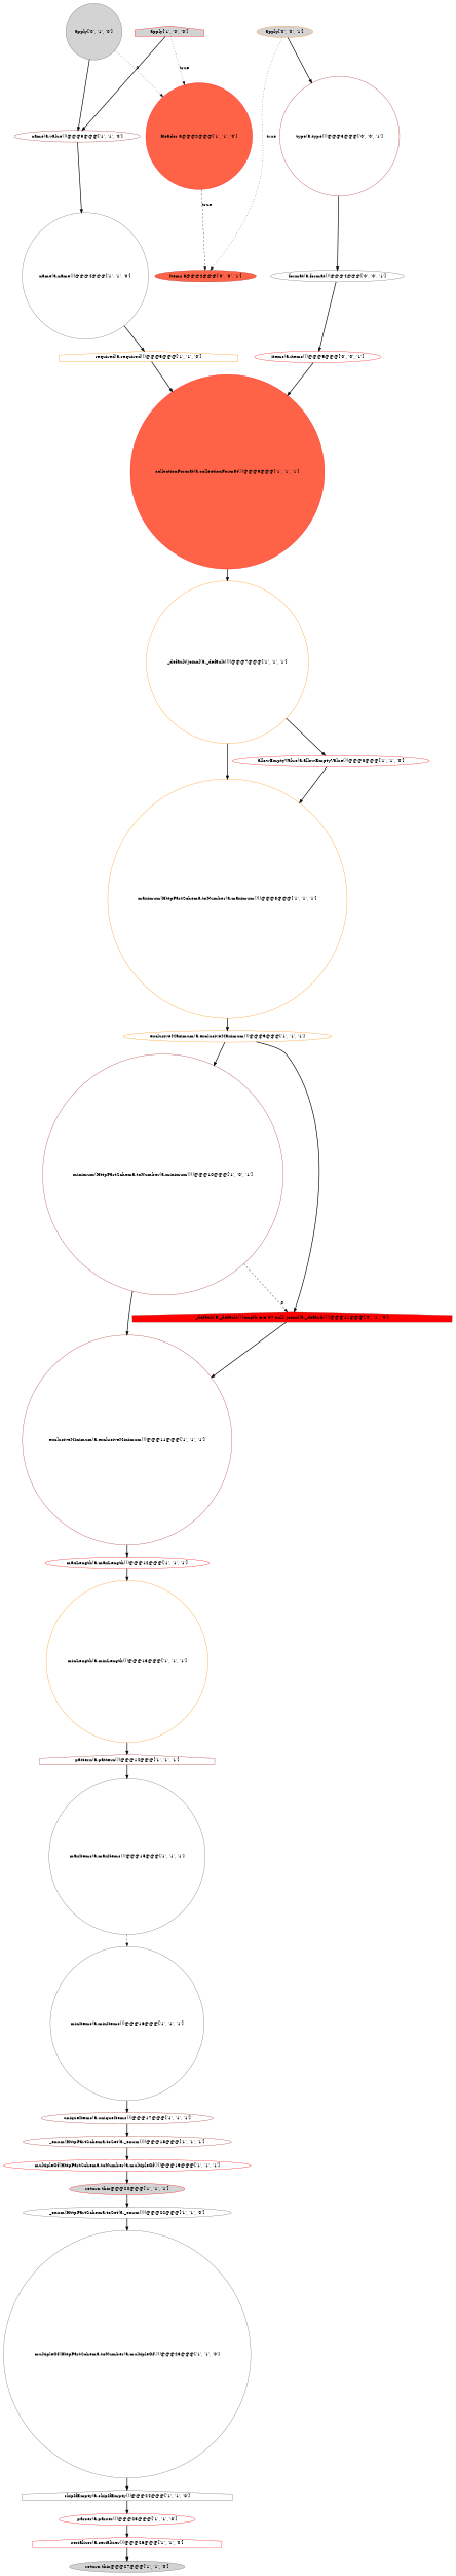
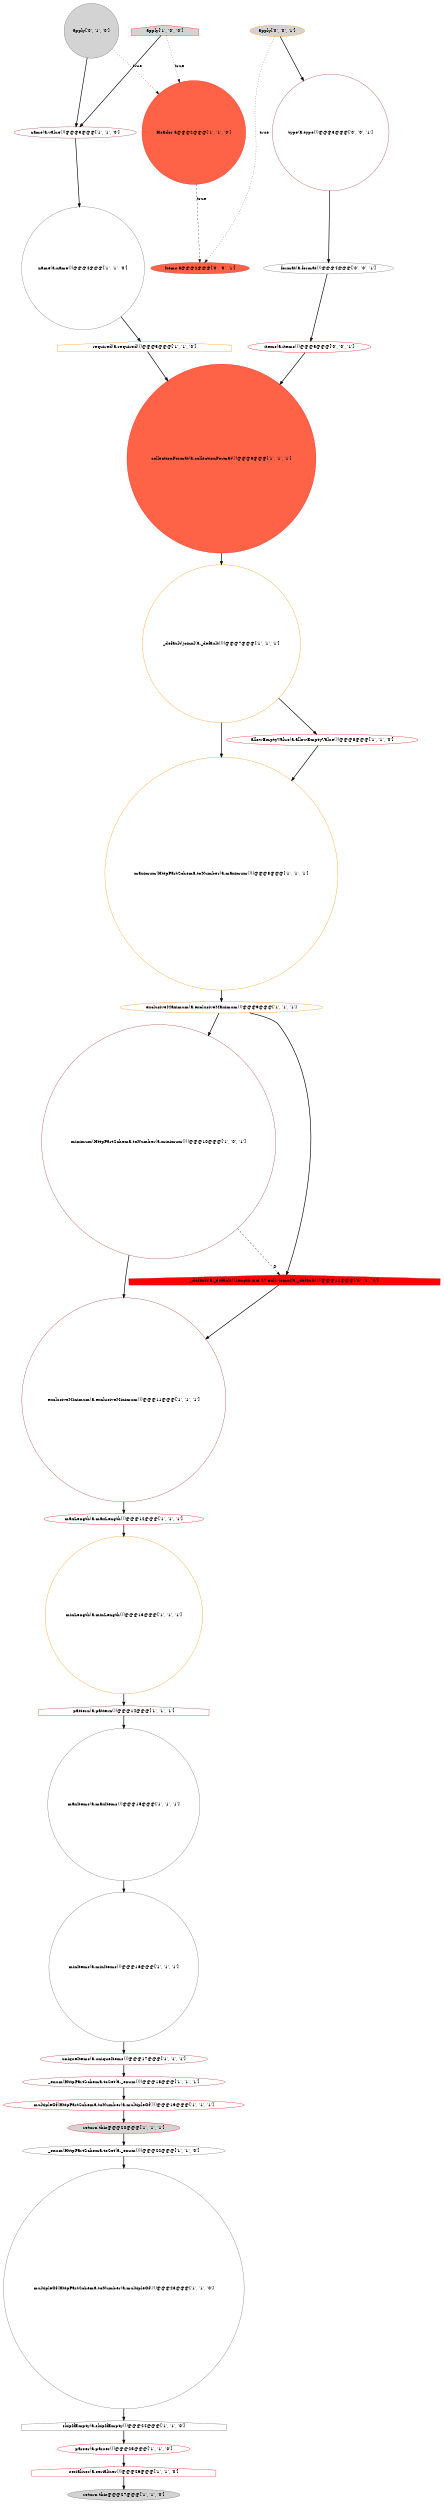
  digraph {
    node [color=red fillcolor=white shape=ellipse style=filled]
    edge [style=bold]
    n1 [color=gray40 label="multipleOf(HttpPartSchema.toNumber(a.multipleOf()))@@@23@@@['1', '1', '0']" shape=circle]
    n2 [color=gray40 label="skipIfEmpty(a.skipIfEmpty())@@@24@@@['1', '1', '0']" shape=house]
    n3 [label="parser(a.parser())@@@25@@@['1', '1', '0']"]
    n4 [color=darkorange label="maximum(HttpPartSchema.toNumber(a.maximum()))@@@8@@@['1', '1', '1']" shape=circle]
    n5 [color=darkorange label="exclusiveMaximum(a.exclusiveMaximum())@@@9@@@['1', '1', '1']"]
    n6 [color=brown label="minimum(HttpPartSchema.toNumber(a.minimum()))@@@10@@@['1', '0', '1']" shape=circle]
    n7 [color=brown fillcolor=red label="_default(a._default().length == 0? null: joinnl(a._default()))@@@11@@@['0', '1', '0']" shape=house]
    n8 [color=darkorange label="required(a.required())@@@5@@@['1', '1', '0']" shape=house]
    n9 [fillcolor=tomato label="collectionFormat(a.collectionFormat())@@@6@@@['1', '1', '1']" shape=circle]
    n10 [color=darkorange label="_default(joinnl(a._default()))@@@7@@@['1', '1', '1']" shape=circle]
    n11 [color=brown label="name(a.value())@@@3@@@['1', '1', '0']"]
    n12 [color=gray40 label="name(a.name())@@@4@@@['1', '1', '0']" shape=circle]
    n13 [color=gray40 label="format(a.format())@@@4@@@['0', '0', '1']"]
    n14 [label="items(a.items())@@@5@@@['0', '0', '1']"]
    n15 [label="multipleOf(HttpPartSchema.toNumber(a.multipleOf()))@@@19@@@['1', '1', '1']"]
    n16 [fillcolor=lightgray label="return this@@@20@@@['1', '1', '1']"]
    n17 [color=gray40 label="_enum(HttpPartSchema.toSet(a._enum()))@@@22@@@['1', '1', '0']"]
    n18 [color=gray40 label="maxItems(a.maxItems())@@@15@@@['1', '1', '1']" shape=circle]
    n19 [color=gray40 label="minItems(a.minItems())@@@16@@@['1', '1', '1']" shape=circle]
    n20 [color=brown label="uniqueItems(a.uniqueItems())@@@17@@@['1', '1', '1']"]
    n21 [color=brown label="type(a.type())@@@3@@@['0', '0', '1']" shape=circle]
    n22 [color=brown label="_enum(HttpPartSchema.toSet(a._enum()))@@@18@@@['1', '1', '1']"]
    n23 [color=darkorange label="minLength(a.minLength())@@@13@@@['1', '1', '1']" shape=circle]
    n24 [color=brown label="pattern(a.pattern())@@@14@@@['1', '1', '1']" shape=house]
    n25 [label="serializer(a.serializer())@@@26@@@['1', '1', '0']" shape=house]
    n26 [color=gray40 fillcolor=lightgray label="return this@@@27@@@['1', '1', '0']"]
    n27 [label="allowEmptyValue(a.allowEmptyValue())@@@8@@@['1', '1', '0']"]
    n28 [color=brown label="exclusiveMinimum(a.exclusiveMinimum())@@@11@@@['1', '1', '1']" shape=circle]
    n29 [label="maxLength(a.maxLength())@@@12@@@['1', '1', '1']"]
    n30 [color=gray40 fillcolor=lightgray label="apply['0', '1', '0']" shape=circle]
    n31 [fillcolor=tomato label="Header a@@@2@@@['1', '1', '0']" shape=circle]
    n32 [color=brown fillcolor=tomato label="Items a@@@2@@@['0', '0', '1']"]
    n33 [fillcolor=lightgray label="apply['1', '0', '0']" shape=house]
    n34 [color=darkorange fillcolor=lightgray label="apply['0', '0', '1']"]
    n1 -> n2
    n2 -> n3
    n3 -> n25
    n4 -> n5
    n5 -> n6
    n5 -> n7
    n6 -> n7 [label=0 style=dashed]
    n6 -> n28
    n7 -> n28
    n8 -> n9
    n9 -> n10
    n10 -> n4
    n10 -> n27
    n11 -> n12
    n12 -> n8
    n13 -> n14
    n14 -> n9
    n15 -> n16
    n16 -> n17
    n17 -> n1
-   n18 -> n19 [style=dashed]
+   n18 -> n19
    n19 -> n20
    n20 -> n22
    n21 -> n13
    n22 -> n15
    n23 -> n24
    n24 -> n18
    n25 -> n26
    n27 -> n4
    n28 -> n29
    n29 -> n23
    n30 -> n11
-   n30 -> n31 [label=0 style=dotted]
+   n30 -> n31 [label=true style=dotted]
    n31 -> n32 [label=true style=dashed]
    n33 -> n11
    n33 -> n31 [label=true style=dotted]
    n34 -> n21
    n34 -> n32 [label=true style=dotted]
  }
